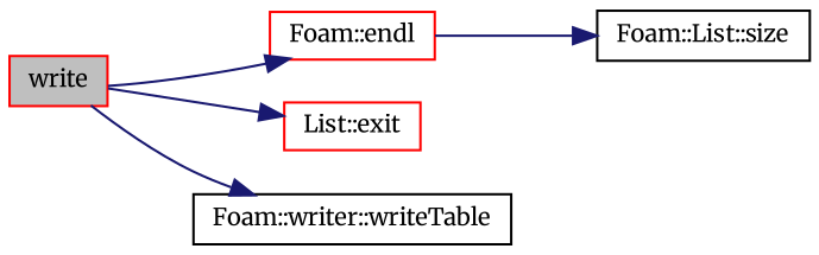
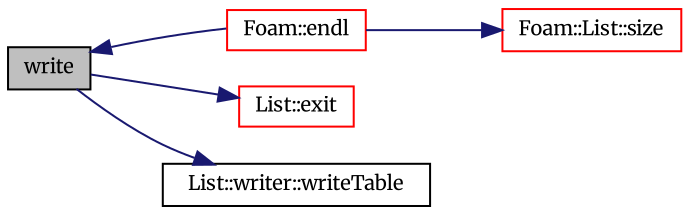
  digraph {
    fontname=Merriweather
    rankdir=LR
    node [color=black fontname=Merriweather fontsize=10 shape=record]
    edge [color=midnightblue fontname=Merriweather fontsize=10 labelfontname=FreeSans labelfontsize=10 style=solid]
-   n1 [color=red fillcolor=grey75 fontcolor=black height=0.2 label=write style=filled width=0.4]
+   n1 [fillcolor=grey75 fontcolor=black height=0.2 label=write style=filled width=0.4]
    n2 [color=red height=0.2 label="Foam::endl" width=0.4]
    n3 [color=red height=0.2 label="List::exit" width=0.4]
-   n4 [height=0.2 label="Foam::writer::writeTable" width=0.4]
-   n5 [height=0.2 label="Foam::List::size" width=0.4]
-   n1 -> n2
+   n4 [height=0.2 label="List::writer::writeTable" width=0.4]
+   n5 [color=red height=0.2 label="Foam::List::size" width=0.4]
+   n2 -> n1
    n1 -> n3
    n1 -> n4
    n2 -> n5
  }
